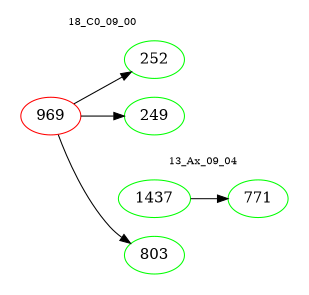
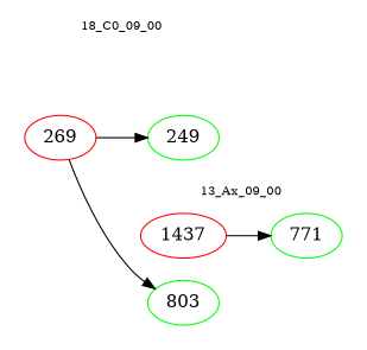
  digraph {
    rankdir=LR
    node [color=green]
    edge [color=black]
-   n1 [label=1437]
+   n1 [color=red label=1437]
    n2 [label=771]
    n3 [label=803]
-   n4 [color=red label=969]
+   n4 [color=red label=269]
    n5 [label=249]
-   n6 [label=252]
    subgraph cluster_1 {
      color=white
      fontsize=10
-     label="13_Ax_09_04"
+     label="13_Ax_09_00"
      n1
      n2
      n3
    }
    subgraph cluster_2 {
      color=white
      fontsize=10
      label="18_C0_09_00"
      n4
      n5
-     n6
    }
    n1 -> n2
    n4 -> n3
    n4 -> n5
-   n4 -> n6
  }
